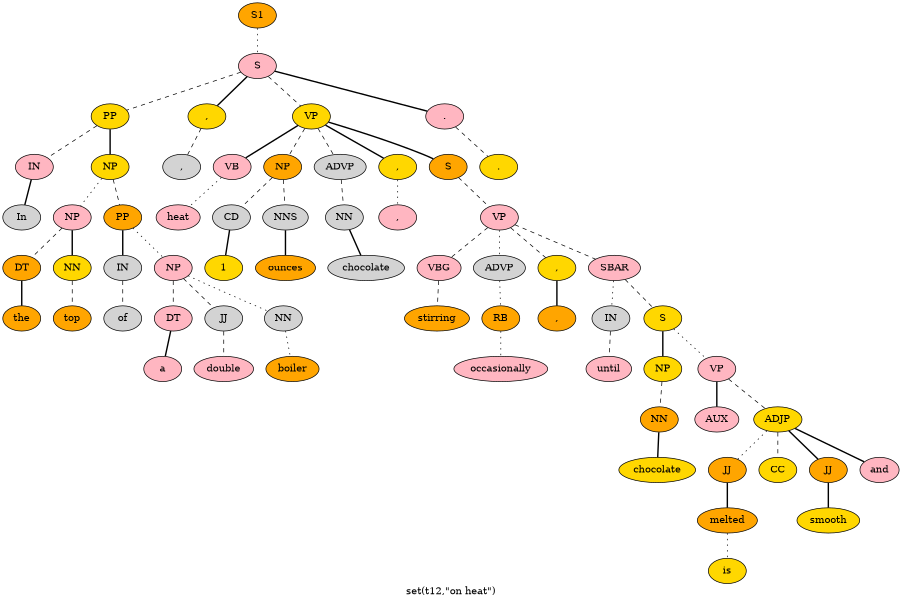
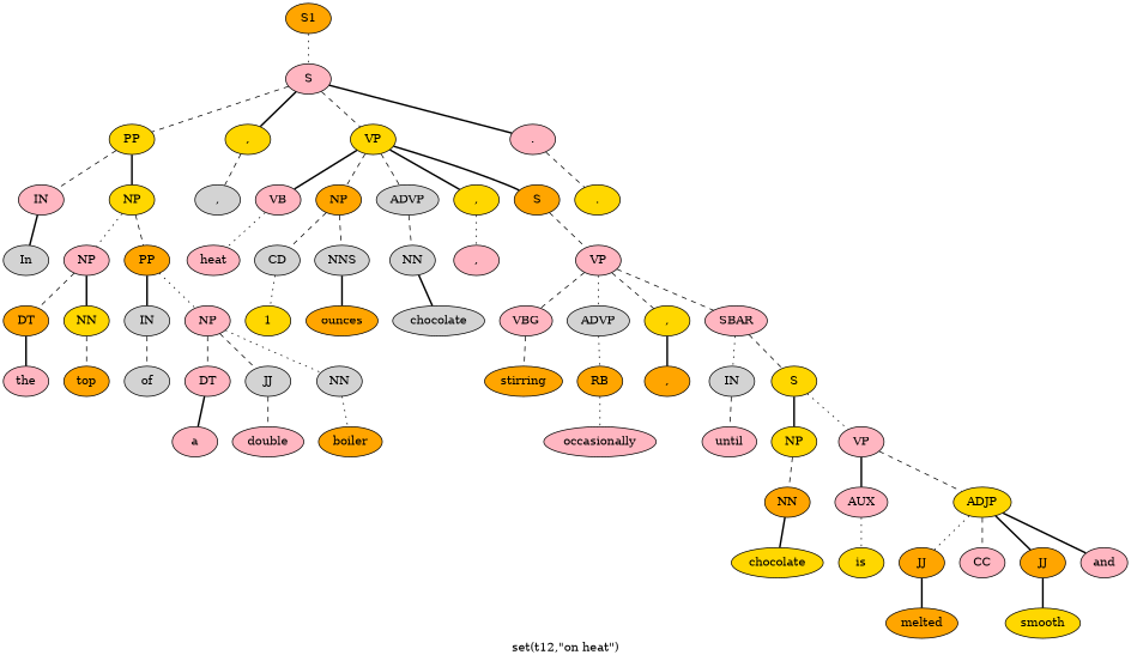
  graph {
    label="set(t12,\"on heat\")"
    node [fillcolor=lightpink style=filled]
    edge [style=dashed]
    n1 [fillcolor=orange label=S1]
    n2 [label=S]
    n3 [fillcolor=gold label=PP]
    n4 [fillcolor=gold label=","]
    n5 [fillcolor=gold label=VP]
    n6 [label="."]
    n7 [label=IN]
    n8 [fillcolor=gold label=NP]
    n9 [fillcolor=lightgrey label=","]
    n10 [label=VB]
    n11 [fillcolor=orange label=NP]
    n12 [fillcolor=lightgrey label=ADVP]
    n13 [fillcolor=gold label=","]
    n14 [fillcolor=orange label=S]
    n15 [fillcolor=gold label="."]
    n16 [fillcolor=lightgrey label=In]
    n17 [label=NP]
    n18 [fillcolor=orange label=PP]
    n19 [fillcolor=orange label=DT]
    n20 [fillcolor=gold label=NN]
    n21 [fillcolor=lightgrey label=IN]
    n22 [label=NP]
-   n23 [fillcolor=orange label=the]
+   n23 [label=the]
    n24 [fillcolor=orange label=top]
    n25 [fillcolor=lightgrey label=of]
    n26 [label=DT]
    n27 [fillcolor=lightgrey label=JJ]
    n28 [fillcolor=lightgrey label=NN]
    n29 [label=a]
    n30 [label=double]
    n31 [fillcolor=orange label=boiler]
    n32 [label=heat]
    n33 [fillcolor=lightgrey label=CD]
    n34 [fillcolor=lightgrey label=NNS]
    n35 [fillcolor=lightgrey label=NN]
    n36 [label=","]
    n37 [label=VP]
    n38 [fillcolor=gold label=1]
    n39 [fillcolor=orange label=ounces]
    n40 [fillcolor=lightgrey label=chocolate]
    n41 [label=VBG]
    n42 [fillcolor=lightgrey label=ADVP]
    n43 [fillcolor=gold label=","]
    n44 [label=SBAR]
    n45 [fillcolor=orange label=stirring]
    n46 [fillcolor=orange label=RB]
    n47 [fillcolor=orange label=","]
    n48 [fillcolor=lightgrey label=IN]
    n49 [fillcolor=gold label=S]
    n50 [label=occasionally]
    n51 [label=until]
    n52 [fillcolor=gold label=NP]
    n53 [label=VP]
    n54 [fillcolor=orange label=NN]
    n55 [label=AUX]
    n56 [fillcolor=gold label=ADJP]
    n57 [fillcolor=gold label=chocolate]
    n58 [fillcolor=gold label=is]
    n59 [fillcolor=orange label=JJ]
-   n60 [fillcolor=gold label=CC]
+   n60 [label=CC]
    n61 [fillcolor=orange label=JJ]
    n62 [label=and]
    n63 [fillcolor=orange label=melted]
    n64 [fillcolor=gold label=smooth]
    n1 -- n2 [style=dotted]
    n2 -- n3
    n2 -- n4 [style=bold]
    n2 -- n5
    n2 -- n6 [style=bold]
    n3 -- n7
    n3 -- n8 [style=bold]
    n4 -- n9
    n5 -- n10 [style=bold]
    n5 -- n11
    n5 -- n12
    n5 -- n13 [style=bold]
    n5 -- n14 [style=bold]
    n6 -- n15
    n7 -- n16 [style=bold]
    n8 -- n17 [style=dotted]
    n8 -- n18
    n10 -- n32 [style=dotted]
    n11 -- n33
    n11 -- n34
    n12 -- n35
    n13 -- n36 [style=dotted]
    n14 -- n37
    n17 -- n19
    n17 -- n20 [style=bold]
    n18 -- n21 [style=bold]
    n18 -- n22 [style=dotted]
    n19 -- n23 [style=bold]
    n20 -- n24
    n21 -- n25
    n22 -- n26
    n22 -- n27
    n22 -- n28 [style=dotted]
    n26 -- n29 [style=bold]
    n27 -- n30
    n28 -- n31 [style=dotted]
-   n33 -- n38 [style=bold]
+   n33 -- n38 [style=dotted]
    n34 -- n39 [style=bold]
    n35 -- n40 [style=bold]
    n37 -- n41
    n37 -- n42 [style=dotted]
    n37 -- n43
    n37 -- n44
    n41 -- n45
    n42 -- n46 [style=dotted]
    n43 -- n47 [style=bold]
    n44 -- n48 [style=dotted]
    n44 -- n49
    n46 -- n50 [style=dotted]
    n48 -- n51
    n49 -- n52 [style=bold]
    n49 -- n53 [style=dotted]
    n52 -- n54
    n53 -- n55 [style=bold]
    n53 -- n56
    n54 -- n57 [style=bold]
-   n63 -- n58 [style=dotted]
+   n55 -- n58 [style=dotted]
    n56 -- n59 [style=dotted]
    n56 -- n60
    n56 -- n61 [style=bold]
    n56 -- n62 [style=bold]
    n59 -- n63 [style=bold]
    n61 -- n64 [style=bold]
  }
